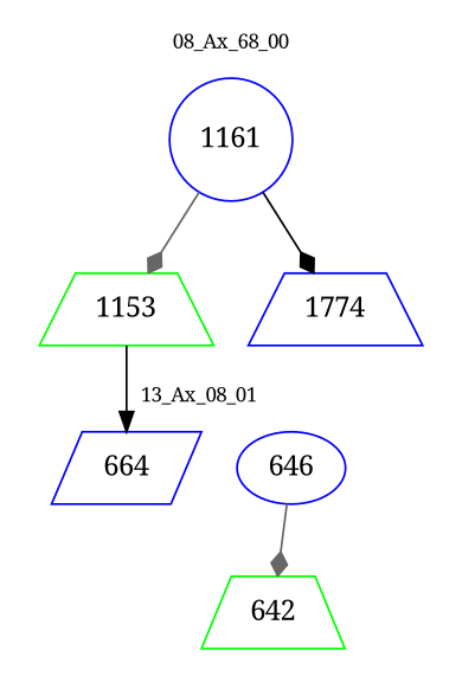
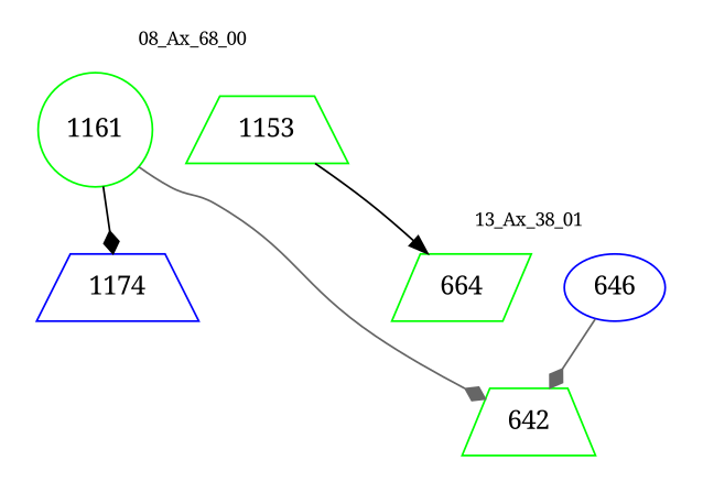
  digraph {
    fontname="Noto Serif"
    node [color=blue fontname="Noto Serif" shape=trapezium]
    edge [arrowhead=diamond color=gray40 fontname="Noto Serif"]
    n1 [label=646 shape=ellipse]
    n2 [color=green label=642]
-   n3 [label=664 shape=parallelogram]
-   n4 [label=1161 shape=circle]
+   n3 [color=green label=664 shape=parallelogram]
+   n4 [color=green label=1161 shape=circle]
    n5 [color=green label=1153]
-   n6 [label=1774]
+   n6 [label=1174]
    subgraph cluster_1 {
      color=white
      fontsize=10
-     label="13_Ax_08_01"
+     label="13_Ax_38_01"
      n1
      n2
      n3
    }
    subgraph cluster_2 {
      color=white
      fontsize=10
      label="08_Ax_68_00"
      n4
      n5
      n6
    }
    n1 -> n2
-   n4 -> n5
+   n4 -> n2
    n4 -> n6 [color=black]
    n5 -> n3 [arrowhead=normal color=black]
  }
